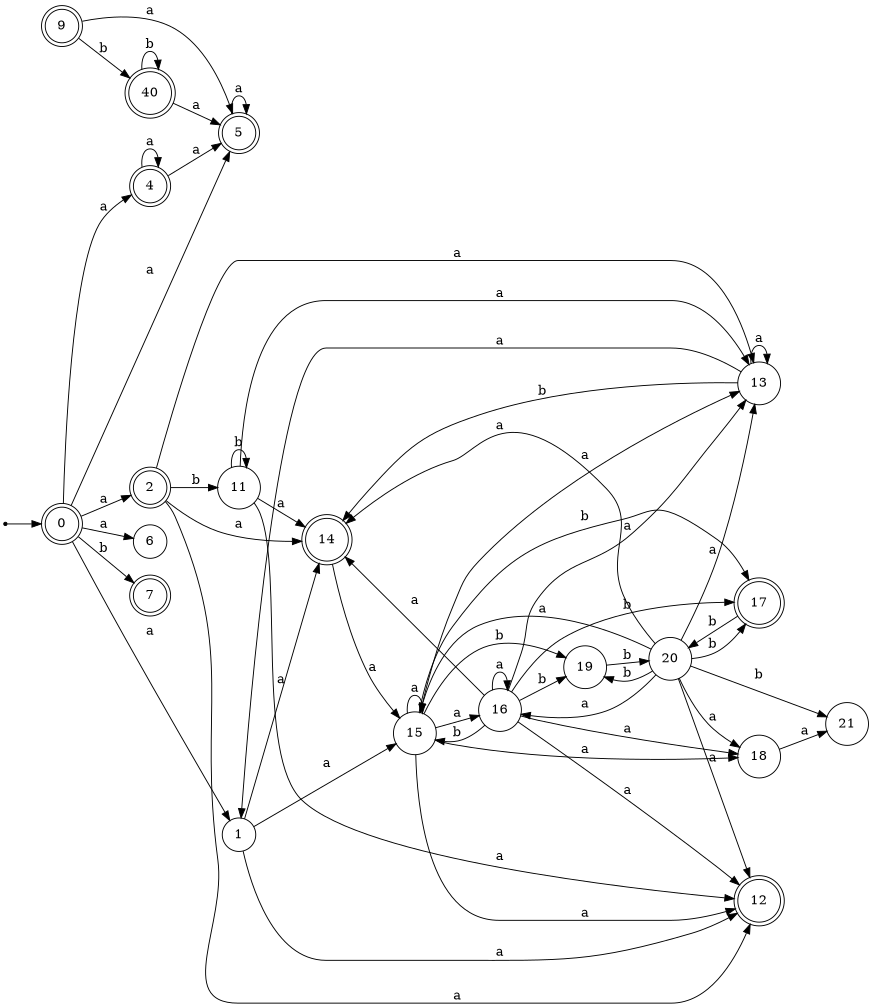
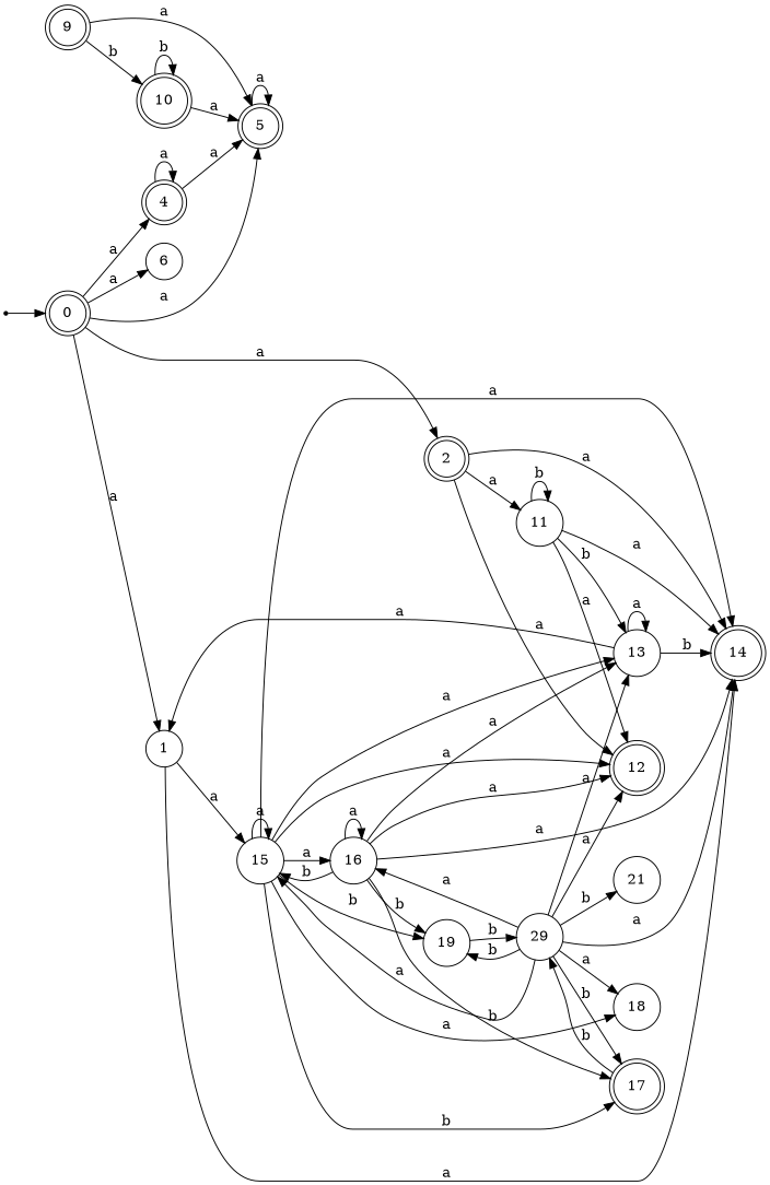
  digraph {
    fontname="DejaVu Serif"
    rankdir=LR
    node [fontname="DejaVu Serif" shape=doublecircle]
    edge [fontname="DejaVu Serif"]
    dummy0 [shape=point]
    0
    1 [shape=circle]
    2
    4
    5
    6 [shape=circle]
-   7
    12
    14
    15 [shape=circle]
    13 [shape=circle]
    11 [shape=circle]
    16 [shape=circle]
    17
    18 [shape=circle]
    19 [shape=circle]
    9
-   10 [label=40]
-   20 [shape=circle]
+   10
+   20 [shape=circle label=29]
    21 [shape=circle]
    dummy0 -> 0
    0 -> 1 [label=a]
    0 -> 2 [label=a]
    0 -> 4 [label=a]
    0 -> 5 [label=a]
    0 -> 6 [label=a]
-   0 -> 7 [label=b]
-   1 -> 12 [label=a]
    1 -> 14 [label=a]
    1 -> 15 [label=a]
    2 -> 12 [label=a]
    2 -> 14 [label=a]
-   2 -> 13 [label=a]
-   2 -> 11 [label=b]
+   2 -> 11 [label=a]
    4 -> 4 [label=a]
    4 -> 5 [label=a]
    5 -> 5 [label=a]
    15 -> 12 [label=a]
-   14 -> 15 [label=a]
+   15 -> 14 [label=a]
    15 -> 15 [label=a]
    15 -> 13 [label=a]
    15 -> 16 [label=a]
    15 -> 17 [label=b]
    15 -> 18 [label=a]
    15 -> 19 [label=b]
    13 -> 1 [label=a]
    13 -> 14 [label=b]
    13 -> 13 [label=a]
    11 -> 12 [label=a]
    11 -> 14 [label=a]
-   11 -> 13 [label=a]
+   11 -> 13 [label=b]
    11 -> 11 [label=b]
    16 -> 12 [label=a]
    16 -> 14 [label=a]
    16 -> 15 [label=b]
    16 -> 13 [label=a]
    16 -> 16 [label=a]
    16 -> 17 [label=b]
-   16 -> 18 [label=a]
    16 -> 19 [label=b]
    17 -> 20 [label=b]
-   18 -> 21 [label=a]
    19 -> 20 [label=b]
    9 -> 5 [label=a]
    9 -> 10 [label=b]
    10 -> 5 [label=a]
    10 -> 10 [label=b]
    20 -> 12 [label=a]
    20 -> 14 [label=a]
    20 -> 15 [label=a]
    20 -> 13 [label=a]
    20 -> 16 [label=a]
    20 -> 17 [label=b]
    20 -> 18 [label=a]
    20 -> 19 [label=b]
    20 -> 21 [label=b]
  }
